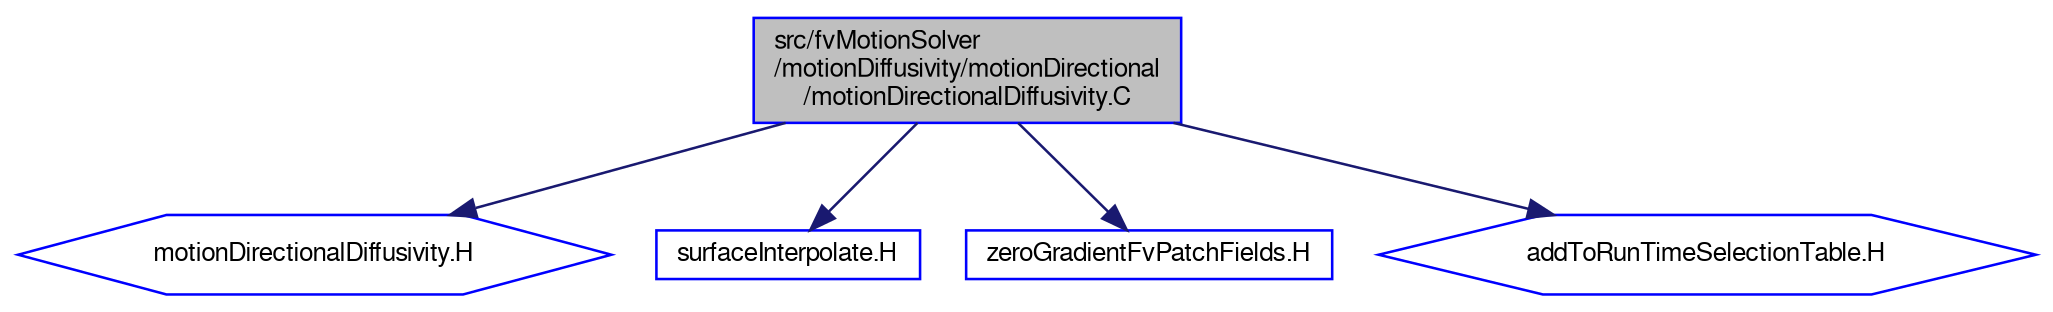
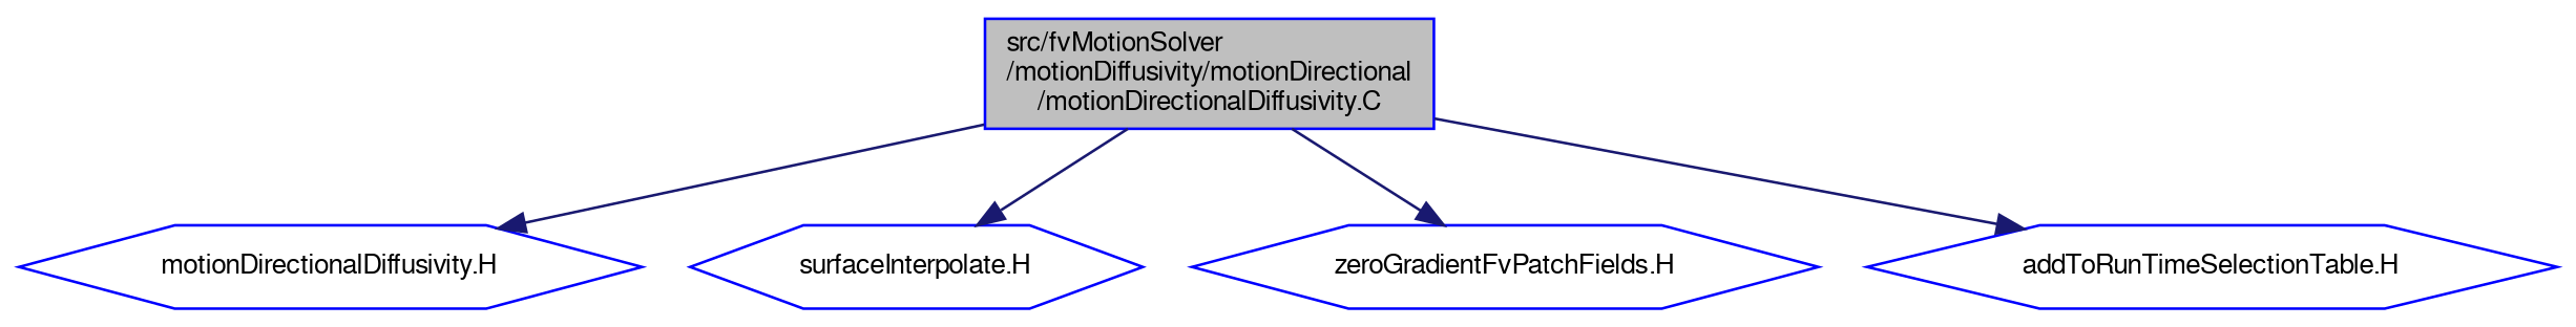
  digraph {
    node [color=blue fontname=FreeSans fontsize=10 shape=hexagon]
    edge [color=midnightblue fontname=FreeSans fontsize=10 labelfontname=FreeSans labelfontsize=10 style=solid]
    n1 [fillcolor=grey75 fontcolor=black height=0.2 label="src/fvMotionSolver\l/motionDiffusivity/motionDirectional\l/motionDirectionalDiffusivity.C" shape=box style=filled width=0.4]
    n2 [height=0.2 label="motionDirectionalDiffusivity.H" width=0.4]
-   n3 [height=0.2 label="surfaceInterpolate.H" shape=box width=0.4]
-   n4 [height=0.2 label="zeroGradientFvPatchFields.H" shape=box width=0.4]
+   n3 [height=0.2 label="surfaceInterpolate.H" width=0.4]
+   n4 [height=0.2 label="zeroGradientFvPatchFields.H" width=0.4]
    n5 [height=0.2 label="addToRunTimeSelectionTable.H" width=0.4]
    n1 -> n2
    n1 -> n3
    n1 -> n4
    n1 -> n5
  }
